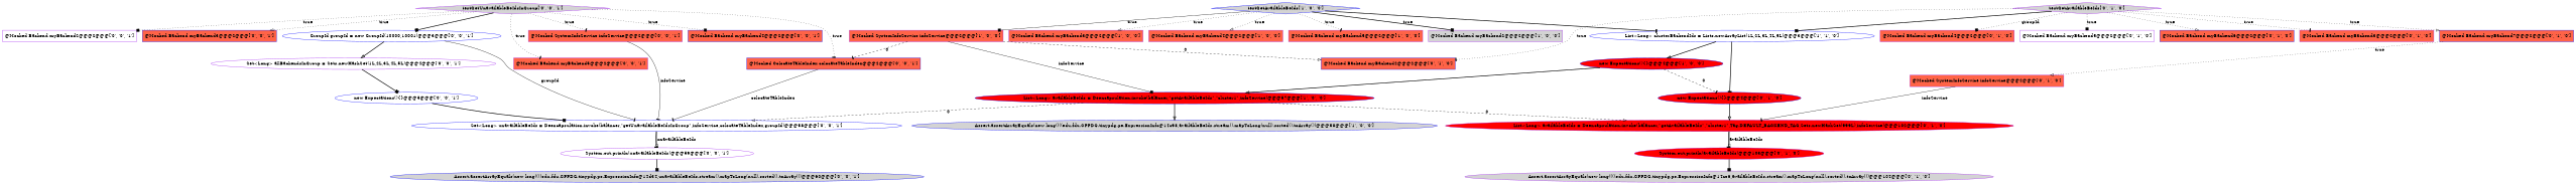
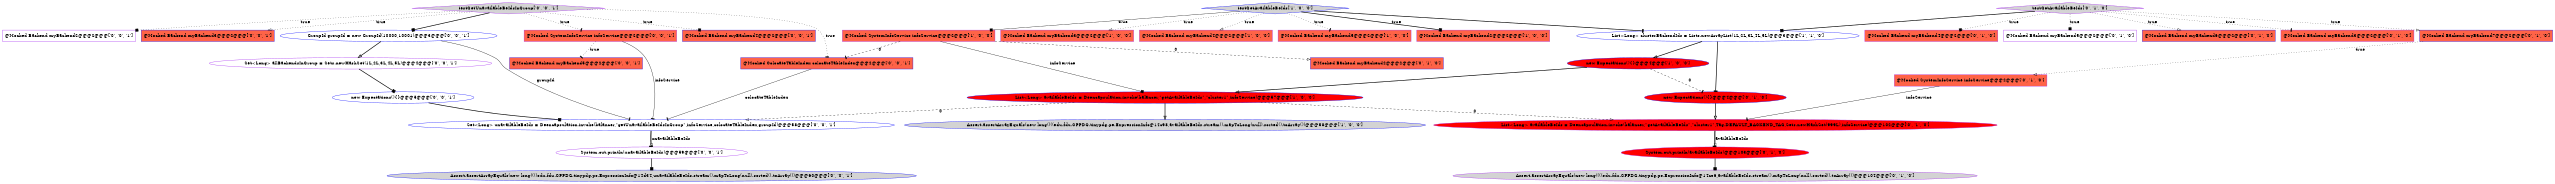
  digraph {
    node [color=purple fillcolor=tomato shape=box style=filled]
    edge [arrowhead=onormal style=dotted]
    n1 [color=blue fillcolor=lightgray label="Assert.assertArrayEquals(new long((((edu.fdu.CPPDG.tinypdg.pe.ExpressionInfo@14c98,availableBeIds.stream().mapToLong(null).sorted().toArray())@@@58@@@['1', '0', '0']" shape=ellipse]
    n2 [fillcolor=lightgray label="testGetAvailableBeIds['0', '1', '0']" shape=diamond]
    n3 [color=blue label="@Mocked Backend myBackend7@@@2@@@['0', '1', '0']"]
    n4 [color=blue label="@Mocked Backend myBackend2@@@2@@@['0', '1', '0']"]
    n5 [label="@Mocked Backend myBackend4@@@2@@@['0', '1', '0']"]
    n6 [fillcolor=white label="@Mocked Backend myBackend5@@@2@@@['0', '1', '0']"]
    n7 [color=blue label="@Mocked Backend myBackend6@@@2@@@['0', '1', '0']"]
    n8 [label="@Mocked Backend myBackend3@@@2@@@['0', '1', '0']"]
    n9 [color=blue fillcolor=white label="List<Long> clusterBackendIds = Lists.newArrayList(1L,2L,3L,4L,5L)@@@3@@@['1', '1', '0']" shape=ellipse]
    n10 [label="@Mocked SystemInfoService infoService@@@2@@@['0', '1', '0']"]
    n11 [color=blue fillcolor=red label="new Expectations(){}@@@4@@@['0', '1', '0']" shape=ellipse]
    n12 [color=blue fillcolor=red label="new Expectations(){}@@@4@@@['1', '0', '0']" shape=ellipse]
    n13 [fillcolor=red label="List<Long> availableBeIds = Deencapsulation.invoke(balancer,\"getAvailableBeIds\",\"cluster1\",Tag.DEFAULT_BACKEND_TAG,Sets.newHashSet(999L),infoService)@@@102@@@['0', '1', '0']" shape=ellipse]
    n14 [label="@Mocked Backend myBackend3@@@2@@@['1', '0', '0']"]
    n15 [fillcolor=white label="System.out.println(unavailableBeIds)@@@59@@@['0', '0', '1']" shape=ellipse]
    n16 [color=blue fillcolor=lightgray label="Assert.assertArrayEquals(new long((((edu.fdu.CPPDG.tinypdg.pe.ExpressionInfo@14d34,unavailableBeIds.stream().mapToLong(null).sorted().toArray())@@@60@@@['0', '0', '1']" shape=ellipse]
    n17 [label="@Mocked Backend myBackend4@@@2@@@['1', '0', '0']"]
    n18 [color=blue label="@Mocked Backend myBackend4@@@2@@@['0', '0', '1']"]
    n19 [fillcolor=red label="System.out.println(availableBeIds)@@@103@@@['0', '1', '0']" shape=ellipse]
    n20 [fillcolor=lightgray label="Assert.assertArrayEquals(new long((((edu.fdu.CPPDG.tinypdg.pe.ExpressionInfo@14ce6,availableBeIds.stream().mapToLong(null).sorted().toArray())@@@104@@@['0', '1', '0']" shape=ellipse]
    n21 [color=blue fillcolor=white label="Set<Long> unavailableBeIds = Deencapsulation.invoke(balancer,\"getUnavailableBeIdsInGroup\",infoService,colocateTableIndex,groupId)@@@58@@@['0', '0', '1']" shape=ellipse]
    n22 [color=blue fillcolor=white label="new Expectations(){}@@@5@@@['0', '0', '1']" shape=ellipse]
    n23 [color=blue fillcolor=white label="GroupId groupId = new GroupId(10000,10001)@@@3@@@['0', '0', '1']" shape=ellipse]
    n24 [fillcolor=white label="Set<Long> allBackendsInGroup = Sets.newHashSet(1L,2L,3L,4L,5L)@@@4@@@['0', '0', '1']" shape=ellipse]
    n25 [fillcolor=lightgray label="testGetUnavailableBeIdsInGroup['0', '0', '1']" shape=diamond]
    n26 [label="@Mocked SystemInfoService infoService@@@2@@@['0', '0', '1']"]
    n27 [color=blue label="@Mocked ColocateTableIndex colocateTableIndex@@@2@@@['0', '0', '1']"]
    n28 [fillcolor=white label="@Mocked Backend myBackend2@@@2@@@['0', '0', '1']"]
-   n29 [label="@Mocked Backend myBackend5@@@2@@@['0', '0', '1']"]
+   n29 [color=blue label="@Mocked Backend myBackend5@@@2@@@['0', '0', '1']"]
    n30 [color=blue label="@Mocked Backend myBackend3@@@2@@@['0', '0', '1']"]
    n31 [label="@Mocked SystemInfoService infoService@@@2@@@['1', '0', '0']"]
    n32 [color=blue fillcolor=red label="List<Long> availableBeIds = Deencapsulation.invoke(balancer,\"getAvailableBeIds\",\"cluster1\",infoService)@@@57@@@['1', '0', '0']" shape=ellipse]
    n33 [color=blue fillcolor=lightgray label="testGetAvailableBeIds['1', '0', '0']" shape=diamond]
    n34 [label="@Mocked Backend myBackend5@@@2@@@['1', '0', '0']"]
-   n35 [fillcolor=lightgray label="@Mocked Backend myBackend2@@@2@@@['1', '0', '0']"]
+   n35 [label="@Mocked Backend myBackend2@@@2@@@['1', '0', '0']"]
    n2 -> n3 [label=true]
-   n2 -> n4 [arrowhead=tee label=true]
-   n2 -> n5 [arrowhead=box label=groupId]
+   n2 -> n5 [arrowhead=box label=true]
    n2 -> n6 [arrowhead=box label=true]
    n2 -> n7 [label=true]
    n2 -> n8 [arrowhead=tee label=true]
    n2 -> n9 [arrowhead=box style=bold]
    n3 -> n10 [label=true]
    n9 -> n11 [arrowhead=tee style=bold]
    n9 -> n12 [style=bold]
    n10 -> n13 [arrowhead=tee label=infoService style=solid]
    n11 -> n13 [style=bold]
    n12 -> n11 [arrowhead=tee label=0 style=dashed]
    n12 -> n32 [style=bold]
    n13 -> n19 [arrowhead=tee style=bold]
    n13 -> n19 [label=availableBeIds style=solid]
    n15 -> n16 [arrowhead=box style=bold]
    n19 -> n20 [arrowhead=box style=bold]
    n21 -> n15 [arrowhead=tee style=bold]
    n21 -> n15 [label=unavailableBeIds style=solid]
    n22 -> n21 [arrowhead=box style=bold]
    n23 -> n21 [arrowhead=tee label=groupId style=solid]
    n23 -> n24 [style=bold]
    n24 -> n22 [arrowhead=box style=bold]
    n25 -> n18 [arrowhead=box label=true]
    n25 -> n23 [arrowhead=box style=bold]
    n25 -> n26 [arrowhead=tee label=true]
    n25 -> n27 [arrowhead=tee label=true]
    n25 -> n28 [arrowhead=box label=true]
-   n25 -> n29 [arrowhead=tee label=true]
+   n26 -> n29 [arrowhead=tee label=true]
    n25 -> n30 [label=true]
    n26 -> n21 [arrowhead=tee label=infoService style=solid]
    n27 -> n21 [arrowhead=tee label=colocateTableIndex style=solid]
    n31 -> n4 [label=0 style=dashed]
    n31 -> n27 [arrowhead=tee label=0 style=dashed]
    n31 -> n32 [arrowhead=box label=infoService style=solid]
    n32 -> n1 [style=bold]
    n32 -> n13 [label=0 style=dashed]
    n32 -> n21 [label=0 style=dashed]
    n33 -> n9 [arrowhead=tee style=bold]
    n33 -> n14 [label=true]
    n33 -> n17 [label=true]
    n33 -> n31 [arrowhead=box label=true style=solid]
    n33 -> n34 [arrowhead=tee label=true]
    n33 -> n35 [arrowhead=box label=true style=bold]
  }
